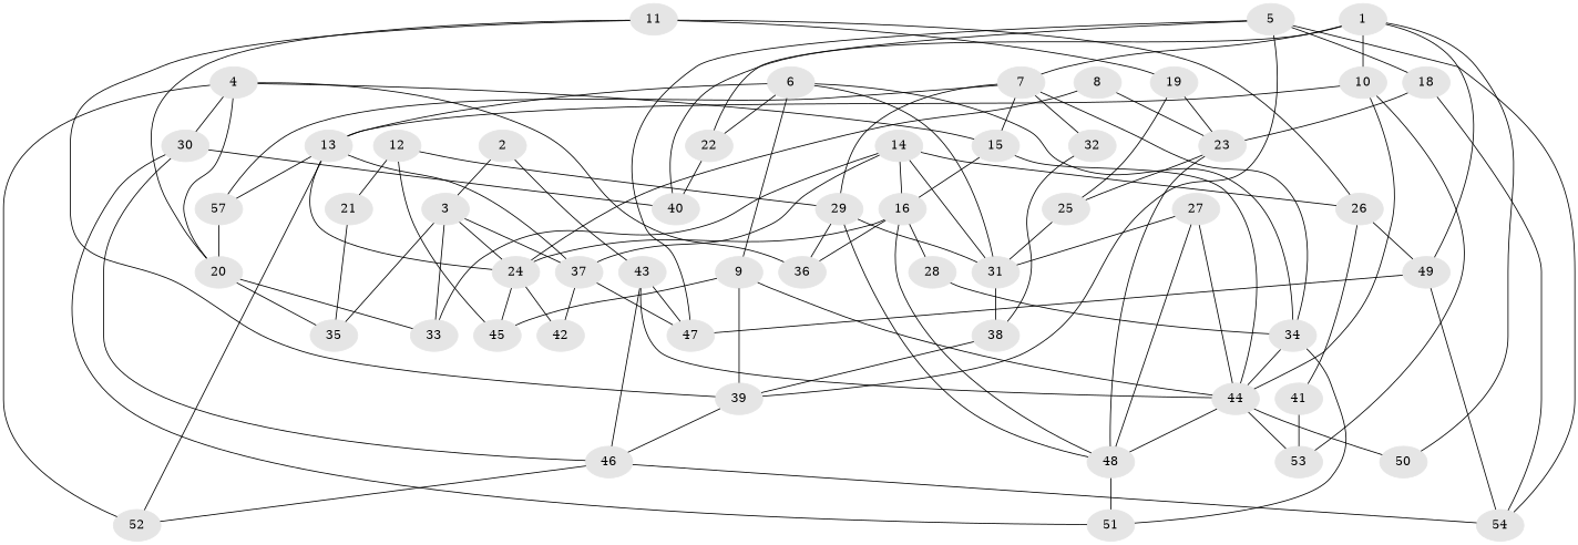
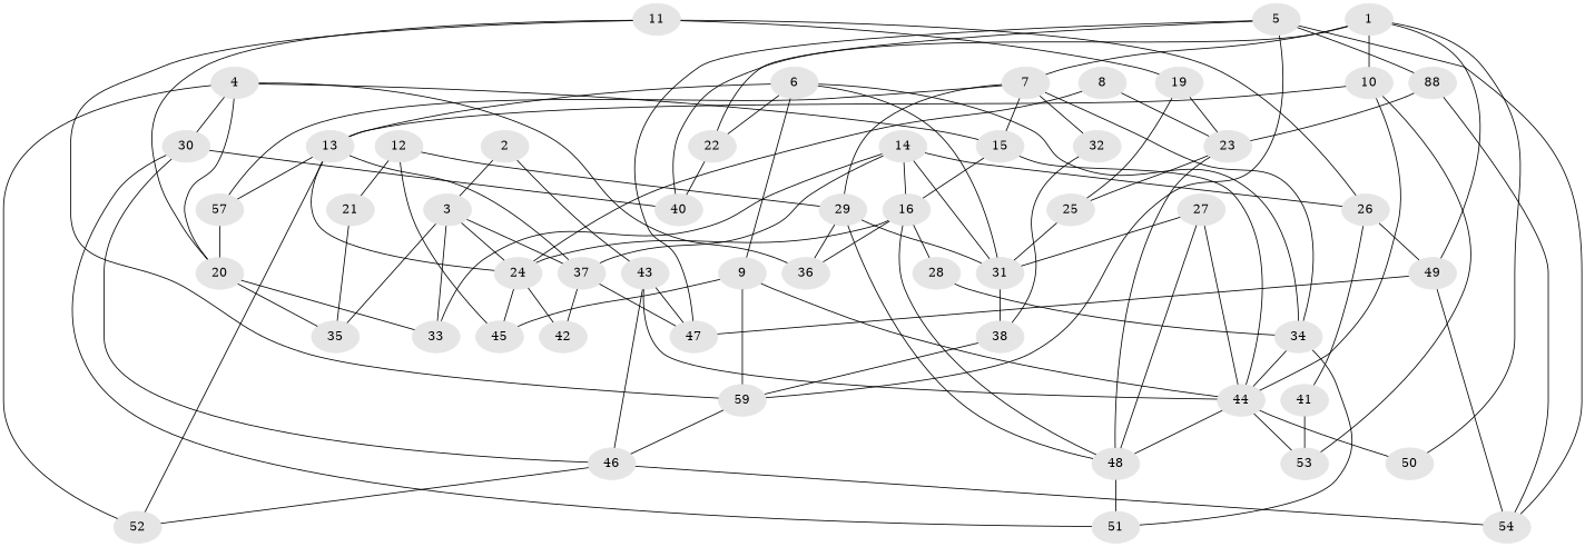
  graph {
    node [color=gray90 style=filled]
    1
    7
    10
    40
    49
    50
    15
    34
    n9 [label=57]
    29
    32
    13
    44
    53
    47
    54
    2
    3
    43
    24
    33
    35
    37
    46
    45
    42
    4
    20
    30
    36
    52
    16
    51
    5
-   18
+   18 [label=88]
    22
-   39
+   39 [label=59]
    23
    6
    9
    31
    38
    48
    8
    25
    11
    19
    26
    41
    12
    21
    14
    28
    27
    1 -- 7
    1 -- 10
    1 -- 40
    1 -- 49
    1 -- 50
    7 -- 15
    7 -- 34
    7 -- n9
    7 -- 29
    7 -- 32
    10 -- 13
    10 -- 44
    10 -- 53
    49 -- 47
    49 -- 54
    15 -- 44
    15 -- 16
    34 -- 44
    34 -- 51
    n9 -- 20
    29 -- 36
    29 -- 31
    29 -- 48
    32 -- 38
    13 -- n9
    13 -- 24
    13 -- 37
    13 -- 52
    44 -- 50
    44 -- 53
    44 -- 48
    2 -- 3
    2 -- 43
    3 -- 24
    3 -- 33
    3 -- 35
    3 -- 37
    43 -- 44
    43 -- 47
    43 -- 46
    24 -- 45
    24 -- 42
    37 -- 47
    37 -- 42
    46 -- 54
    46 -- 52
    4 -- 15
    4 -- 20
    4 -- 30
    4 -- 36
    4 -- 52
    20 -- 33
    20 -- 35
    30 -- 40
    30 -- 46
    30 -- 51
    16 -- 24
    16 -- 36
    16 -- 48
    16 -- 28
    5 -- 47
    5 -- 54
    5 -- 18
    5 -- 22
    5 -- 39
    18 -- 54
    18 -- 23
    22 -- 40
    39 -- 46
    23 -- 48
    23 -- 25
    6 -- 34
    6 -- 13
    6 -- 22
    6 -- 9
    6 -- 31
    9 -- 44
    9 -- 45
    9 -- 39
    31 -- 38
    38 -- 39
    48 -- 51
    8 -- 24
    8 -- 23
    25 -- 31
    11 -- 20
    11 -- 39
    11 -- 19
    11 -- 26
    19 -- 23
    19 -- 25
    26 -- 49
    26 -- 41
    41 -- 53
    12 -- 29
    12 -- 45
    12 -- 21
    21 -- 35
    14 -- 33
    14 -- 37
    14 -- 16
    14 -- 31
    14 -- 26
    28 -- 34
    27 -- 44
    27 -- 31
    27 -- 48
  }
